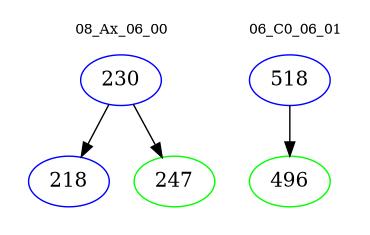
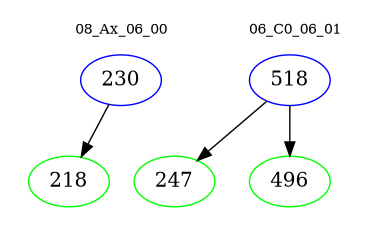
  digraph {
    fontname="DejaVu Serif"
    node [color=blue fontname="DejaVu Serif"]
    edge [color=black fontname="DejaVu Serif"]
    n1 [label=230]
-   n2 [label=218]
+   n2 [color=green label=218]
    n3 [color=green label=247]
    n4 [label=518]
    n5 [color=green label=496]
    subgraph cluster_1 {
      color=white
      fontsize=10
      label="08_Ax_06_00"
      n1
      n2
      n3
    }
    subgraph cluster_2 {
      color=white
      fontsize=10
      label="06_C0_06_01"
      n4
      n5
    }
    n1 -> n2
-   n1 -> n3
+   n4 -> n3
    n4 -> n5
  }
